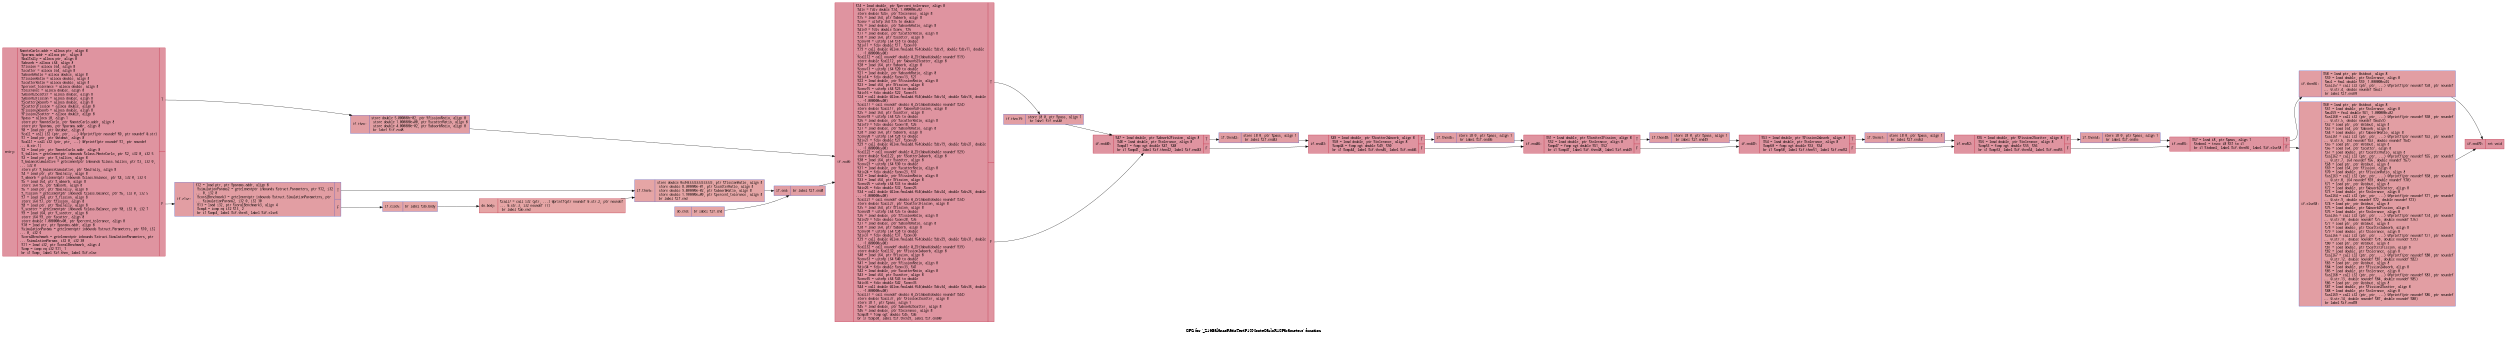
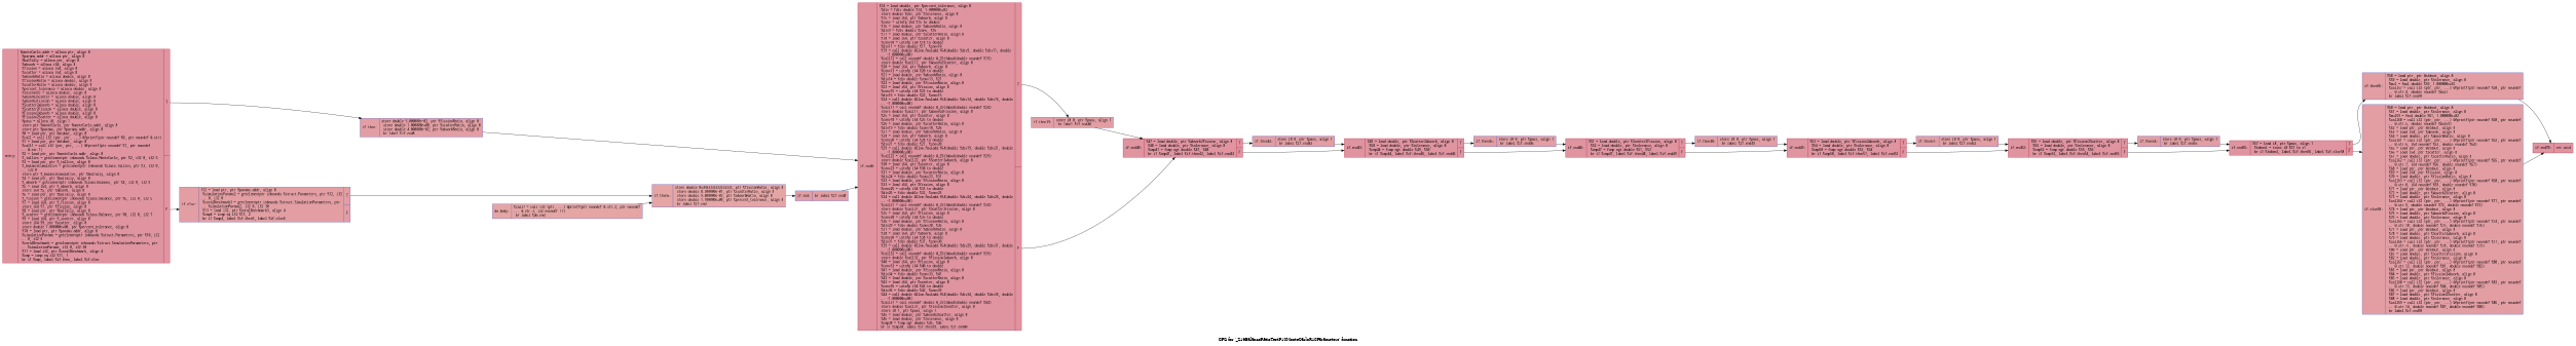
  digraph {
    label="CFG for '_Z16BalanceRatioTestP10MonteCarloR10Parameters' function"
    rankdir=LR
    node [color="#3d50c3ff" fillcolor="#be242e70" fontname=Courier shape=record style=filled]
    n1 [color="#b70d28ff" fillcolor="#b70d2870" label="{entry:\l|  %monteCarlo.addr = alloca ptr, align 8\l  %params.addr = alloca ptr, align 8\l  %balTally = alloca ptr, align 8\l  %absorb = alloca i64, align 8\l  %fission = alloca i64, align 8\l  %scatter = alloca i64, align 8\l  %absorbRatio = alloca double, align 8\l  %fissionRatio = alloca double, align 8\l  %scatterRatio = alloca double, align 8\l  %percent_tolerance = alloca double, align 8\l  %tolerance = alloca double, align 8\l  %Absorb2Scatter = alloca double, align 8\l  %Absorb2Fission = alloca double, align 8\l  %Scatter2Absorb = alloca double, align 8\l  %Scatter2Fission = alloca double, align 8\l  %Fission2Absorb = alloca double, align 8\l  %Fission2Scatter = alloca double, align 8\l  %pass = alloca i8, align 1\l  store ptr %monteCarlo, ptr %monteCarlo.addr, align 8\l  store ptr %params, ptr %params.addr, align 8\l  %0 = load ptr, ptr @stdout, align 8\l  %call = call i32 (ptr, ptr, ...) @fprintf(ptr noundef %0, ptr noundef @.str)\l  %1 = load ptr, ptr @stdout, align 8\l  %call1 = call i32 (ptr, ptr, ...) @fprintf(ptr noundef %1, ptr noundef\l... @.str.1)\l  %2 = load ptr, ptr %monteCarlo.addr, align 8\l  %_tallies = getelementptr inbounds %class.MonteCarlo, ptr %2, i32 0, i32 5\l  %3 = load ptr, ptr %_tallies, align 8\l  %_balanceCumulative = getelementptr inbounds %class.Tallies, ptr %3, i32 0,\l... i32 0\l  store ptr %_balanceCumulative, ptr %balTally, align 8\l  %4 = load ptr, ptr %balTally, align 8\l  %_absorb = getelementptr inbounds %class.Balance, ptr %4, i32 0, i32 0\l  %5 = load i64, ptr %_absorb, align 8\l  store i64 %5, ptr %absorb, align 8\l  %6 = load ptr, ptr %balTally, align 8\l  %_fission = getelementptr inbounds %class.Balance, ptr %6, i32 0, i32 5\l  %7 = load i64, ptr %_fission, align 8\l  store i64 %7, ptr %fission, align 8\l  %8 = load ptr, ptr %balTally, align 8\l  %_scatter = getelementptr inbounds %class.Balance, ptr %8, i32 0, i32 7\l  %9 = load i64, ptr %_scatter, align 8\l  store i64 %9, ptr %scatter, align 8\l  store double 1.000000e+00, ptr %percent_tolerance, align 8\l  %10 = load ptr, ptr %params.addr, align 8\l  %simulationParams = getelementptr inbounds %struct.Parameters, ptr %10, i32\l... 0, i32 0\l  %coralBenchmark = getelementptr inbounds %struct.SimulationParameters, ptr\l... %simulationParams, i32 0, i32 30\l  %11 = load i32, ptr %coralBenchmark, align 4\l  %cmp = icmp eq i32 %11, 1\l  br i1 %cmp, label %if.then, label %if.else\l|{<s0>T|<s1>F}}"]
    n2 [label="{if.then:\l|  store double 5.000000e-02, ptr %fissionRatio, align 8\l  store double 1.000000e+00, ptr %scatterRatio, align 8\l  store double 4.000000e-02, ptr %absorbRatio, align 8\l  br label %if.end8\l}"]
    n3 [label="{if.else:\l|  %12 = load ptr, ptr %params.addr, align 8\l  %simulationParams2 = getelementptr inbounds %struct.Parameters, ptr %12, i32\l... 0, i32 0\l  %coralBenchmark3 = getelementptr inbounds %struct.SimulationParameters, ptr\l... %simulationParams2, i32 0, i32 30\l  %13 = load i32, ptr %coralBenchmark3, align 4\l  %cmp4 = icmp eq i32 %13, 2\l  br i1 %cmp4, label %if.then5, label %if.else6\l|{<s0>T|<s1>F}}"]
    n4 [color="#b70d28ff" fillcolor="#b70d2870" label="{if.end8:\l|  %14 = load double, ptr %percent_tolerance, align 8\l  %div = fdiv double %14, 1.000000e+02\l  store double %div, ptr %tolerance, align 8\l  %15 = load i64, ptr %absorb, align 8\l  %conv = uitofp i64 %15 to double\l  %16 = load double, ptr %absorbRatio, align 8\l  %div9 = fdiv double %conv, %16\l  %17 = load double, ptr %scatterRatio, align 8\l  %18 = load i64, ptr %scatter, align 8\l  %conv10 = uitofp i64 %18 to double\l  %div11 = fdiv double %17, %conv10\l  %19 = call double @llvm.fmuladd.f64(double %div9, double %div11, double\l... -1.000000e+00)\l  %call12 = call noundef double @_ZSt3absd(double noundef %19)\l  store double %call12, ptr %Absorb2Scatter, align 8\l  %20 = load i64, ptr %absorb, align 8\l  %conv13 = uitofp i64 %20 to double\l  %21 = load double, ptr %absorbRatio, align 8\l  %div14 = fdiv double %conv13, %21\l  %22 = load double, ptr %fissionRatio, align 8\l  %23 = load i64, ptr %fission, align 8\l  %conv15 = uitofp i64 %23 to double\l  %div16 = fdiv double %22, %conv15\l  %24 = call double @llvm.fmuladd.f64(double %div14, double %div16, double\l... -1.000000e+00)\l  %call17 = call noundef double @_ZSt3absd(double noundef %24)\l  store double %call17, ptr %Absorb2Fission, align 8\l  %25 = load i64, ptr %scatter, align 8\l  %conv18 = uitofp i64 %25 to double\l  %26 = load double, ptr %scatterRatio, align 8\l  %div19 = fdiv double %conv18, %26\l  %27 = load double, ptr %absorbRatio, align 8\l  %28 = load i64, ptr %absorb, align 8\l  %conv20 = uitofp i64 %28 to double\l  %div21 = fdiv double %27, %conv20\l  %29 = call double @llvm.fmuladd.f64(double %div19, double %div21, double\l... -1.000000e+00)\l  %call22 = call noundef double @_ZSt3absd(double noundef %29)\l  store double %call22, ptr %Scatter2Absorb, align 8\l  %30 = load i64, ptr %scatter, align 8\l  %conv23 = uitofp i64 %30 to double\l  %31 = load double, ptr %scatterRatio, align 8\l  %div24 = fdiv double %conv23, %31\l  %32 = load double, ptr %fissionRatio, align 8\l  %33 = load i64, ptr %fission, align 8\l  %conv25 = uitofp i64 %33 to double\l  %div26 = fdiv double %32, %conv25\l  %34 = call double @llvm.fmuladd.f64(double %div24, double %div26, double\l... -1.000000e+00)\l  %call27 = call noundef double @_ZSt3absd(double noundef %34)\l  store double %call27, ptr %Scatter2Fission, align 8\l  %35 = load i64, ptr %fission, align 8\l  %conv28 = uitofp i64 %35 to double\l  %36 = load double, ptr %fissionRatio, align 8\l  %div29 = fdiv double %conv28, %36\l  %37 = load double, ptr %absorbRatio, align 8\l  %38 = load i64, ptr %absorb, align 8\l  %conv30 = uitofp i64 %38 to double\l  %div31 = fdiv double %37, %conv30\l  %39 = call double @llvm.fmuladd.f64(double %div29, double %div31, double\l... -1.000000e+00)\l  %call32 = call noundef double @_ZSt3absd(double noundef %39)\l  store double %call32, ptr %Fission2Absorb, align 8\l  %40 = load i64, ptr %fission, align 8\l  %conv33 = uitofp i64 %40 to double\l  %41 = load double, ptr %fissionRatio, align 8\l  %div34 = fdiv double %conv33, %41\l  %42 = load double, ptr %scatterRatio, align 8\l  %43 = load i64, ptr %scatter, align 8\l  %conv35 = uitofp i64 %43 to double\l  %div36 = fdiv double %42, %conv35\l  %44 = call double @llvm.fmuladd.f64(double %div34, double %div36, double\l... -1.000000e+00)\l  %call37 = call noundef double @_ZSt3absd(double noundef %44)\l  store double %call37, ptr %Fission2Scatter, align 8\l  store i8 1, ptr %pass, align 1\l  %45 = load double, ptr %Absorb2Scatter, align 8\l  %46 = load double, ptr %tolerance, align 8\l  %cmp38 = fcmp ogt double %45, %46\l  br i1 %cmp38, label %if.then39, label %if.end40\l|{<s0>T|<s1>F}}"]
    n5 [fillcolor="#c5333470" label="{if.then5:\l|  store double 0x3FB3333333333333, ptr %fissionRatio, align 8\l  store double 8.300000e-01, ptr %scatterRatio, align 8\l  store double 9.400000e-02, ptr %absorbRatio, align 8\l  store double 1.100000e+00, ptr %percent_tolerance, align 8\l  br label %if.end\l}"]
-   n6 [fillcolor="#c5333470" label="{if.else6:\l|  br label %do.body\l}"]
    n7 [label="{if.then39:\l|  store i8 0, ptr %pass, align 1\l  br label %if.end40\l}"]
    n8 [color="#b70d28ff" fillcolor="#b70d2870" label="{if.end40:\l|  %47 = load double, ptr %Absorb2Fission, align 8\l  %48 = load double, ptr %tolerance, align 8\l  %cmp41 = fcmp ogt double %47, %48\l  br i1 %cmp41, label %if.then42, label %if.end43\l|{<s0>T|<s1>F}}"]
    n9 [label="{if.end:\l|  br label %if.end8\l}"]
-   n10 [color="#b70d28ff" fillcolor="#c5333470" label="{do.body:\l|  %call7 = call i32 (ptr, ...) @printf(ptr noundef @.str.2, ptr noundef\l... @.str.3, i32 noundef 77)\l  br label %do.end\l}"]
+   n10 [fillcolor="#c5333470" label="{do.body:\l|  %call7 = call i32 (ptr, ...) @printf(ptr noundef @.str.2, ptr noundef\l... @.str.3, i32 noundef 77)\l  br label %do.end\l}"]
    n11 [label="{if.then42:\l|  store i8 0, ptr %pass, align 1\l  br label %if.end43\l}"]
    n12 [color="#b70d28ff" fillcolor="#b70d2870" label="{if.end43:\l|  %49 = load double, ptr %Scatter2Absorb, align 8\l  %50 = load double, ptr %tolerance, align 8\l  %cmp44 = fcmp ogt double %49, %50\l  br i1 %cmp44, label %if.then45, label %if.end46\l|{<s0>T|<s1>F}}"]
-   n13 [fillcolor="#c5333470" label="{do.end:\l|  br label %if.end\l}"]
    n14 [label="{if.then45:\l|  store i8 0, ptr %pass, align 1\l  br label %if.end46\l}"]
    n15 [color="#b70d28ff" fillcolor="#b70d2870" label="{if.end46:\l|  %51 = load double, ptr %Scatter2Fission, align 8\l  %52 = load double, ptr %tolerance, align 8\l  %cmp47 = fcmp ogt double %51, %52\l  br i1 %cmp47, label %if.then48, label %if.end49\l|{<s0>T|<s1>F}}"]
    n16 [label="{if.then48:\l|  store i8 0, ptr %pass, align 1\l  br label %if.end49\l}"]
    n17 [color="#b70d28ff" fillcolor="#b70d2870" label="{if.end49:\l|  %53 = load double, ptr %Fission2Absorb, align 8\l  %54 = load double, ptr %tolerance, align 8\l  %cmp50 = fcmp ogt double %53, %54\l  br i1 %cmp50, label %if.then51, label %if.end52\l|{<s0>T|<s1>F}}"]
    n18 [label="{if.then51:\l|  store i8 0, ptr %pass, align 1\l  br label %if.end52\l}"]
    n19 [color="#b70d28ff" fillcolor="#b70d2870" label="{if.end52:\l|  %55 = load double, ptr %Fission2Scatter, align 8\l  %56 = load double, ptr %tolerance, align 8\l  %cmp53 = fcmp ogt double %55, %56\l  br i1 %cmp53, label %if.then54, label %if.end55\l|{<s0>T|<s1>F}}"]
    n20 [label="{if.then54:\l|  store i8 0, ptr %pass, align 1\l  br label %if.end55\l}"]
    n21 [color="#b70d28ff" fillcolor="#b70d2870" label="{if.end55:\l|  %57 = load i8, ptr %pass, align 1\l  %tobool = trunc i8 %57 to i1\l  br i1 %tobool, label %if.then56, label %if.else58\l|{<s0>T|<s1>F}}"]
    n22 [label="{if.then56:\l|  %58 = load ptr, ptr @stdout, align 8\l  %59 = load double, ptr %tolerance, align 8\l  %mul = fmul double %59, 1.000000e+02\l  %call57 = call i32 (ptr, ptr, ...) @fprintf(ptr noundef %58, ptr noundef\l... @.str.4, double noundef %mul)\l  br label %if.end70\l}"]
    n23 [label="{if.else58:\l|  %60 = load ptr, ptr @stdout, align 8\l  %61 = load double, ptr %tolerance, align 8\l  %mul59 = fmul double %61, 1.000000e+02\l  %call60 = call i32 (ptr, ptr, ...) @fprintf(ptr noundef %60, ptr noundef\l... @.str.5, double noundef %mul59)\l  %62 = load ptr, ptr @stdout, align 8\l  %63 = load i64, ptr %absorb, align 8\l  %64 = load double, ptr %absorbRatio, align 8\l  %call61 = call i32 (ptr, ptr, ...) @fprintf(ptr noundef %62, ptr noundef\l... @.str.6, i64 noundef %63, double noundef %64)\l  %65 = load ptr, ptr @stdout, align 8\l  %66 = load i64, ptr %scatter, align 8\l  %67 = load double, ptr %scatterRatio, align 8\l  %call62 = call i32 (ptr, ptr, ...) @fprintf(ptr noundef %65, ptr noundef\l... @.str.7, i64 noundef %66, double noundef %67)\l  %68 = load ptr, ptr @stdout, align 8\l  %69 = load i64, ptr %fission, align 8\l  %70 = load double, ptr %fissionRatio, align 8\l  %call63 = call i32 (ptr, ptr, ...) @fprintf(ptr noundef %68, ptr noundef\l... @.str.8, i64 noundef %69, double noundef %70)\l  %71 = load ptr, ptr @stdout, align 8\l  %72 = load double, ptr %Absorb2Scatter, align 8\l  %73 = load double, ptr %tolerance, align 8\l  %call64 = call i32 (ptr, ptr, ...) @fprintf(ptr noundef %71, ptr noundef\l... @.str.9, double noundef %72, double noundef %73)\l  %74 = load ptr, ptr @stdout, align 8\l  %75 = load double, ptr %Absorb2Fission, align 8\l  %76 = load double, ptr %tolerance, align 8\l  %call65 = call i32 (ptr, ptr, ...) @fprintf(ptr noundef %74, ptr noundef\l... @.str.10, double noundef %75, double noundef %76)\l  %77 = load ptr, ptr @stdout, align 8\l  %78 = load double, ptr %Scatter2Absorb, align 8\l  %79 = load double, ptr %tolerance, align 8\l  %call66 = call i32 (ptr, ptr, ...) @fprintf(ptr noundef %77, ptr noundef\l... @.str.11, double noundef %78, double noundef %79)\l  %80 = load ptr, ptr @stdout, align 8\l  %81 = load double, ptr %Scatter2Fission, align 8\l  %82 = load double, ptr %tolerance, align 8\l  %call67 = call i32 (ptr, ptr, ...) @fprintf(ptr noundef %80, ptr noundef\l... @.str.12, double noundef %81, double noundef %82)\l  %83 = load ptr, ptr @stdout, align 8\l  %84 = load double, ptr %Fission2Absorb, align 8\l  %85 = load double, ptr %tolerance, align 8\l  %call68 = call i32 (ptr, ptr, ...) @fprintf(ptr noundef %83, ptr noundef\l... @.str.13, double noundef %84, double noundef %85)\l  %86 = load ptr, ptr @stdout, align 8\l  %87 = load double, ptr %Fission2Scatter, align 8\l  %88 = load double, ptr %tolerance, align 8\l  %call69 = call i32 (ptr, ptr, ...) @fprintf(ptr noundef %86, ptr noundef\l... @.str.14, double noundef %87, double noundef %88)\l  br label %if.end70\l}"]
    n24 [color="#b70d28ff" fillcolor="#b70d2870" label="{if.end70:\l|  ret void\l}"]
    n1 -> n2 [tailport=s0]
    n1 -> n3 [tailport=s1]
    n2 -> n4
    n3 -> n5 [tailport=s0]
-   n3 -> n6 [tailport=s1]
    n4 -> n7 [tailport=s0]
    n4 -> n8 [tailport=s1]
    n5 -> n9
-   n6 -> n10
    n7 -> n8
    n8 -> n11 [tailport=s0]
    n8 -> n12 [tailport=s1]
    n9 -> n4
    n10 -> n5
    n11 -> n12
    n12 -> n14 [tailport=s0]
    n12 -> n15 [tailport=s1]
-   n13 -> n9
    n14 -> n15
    n15 -> n16 [tailport=s0]
    n15 -> n17 [tailport=s1]
    n16 -> n17
    n17 -> n18 [tailport=s0]
    n17 -> n19 [tailport=s1]
    n18 -> n19
    n19 -> n20 [tailport=s0]
    n19 -> n21 [tailport=s1]
    n20 -> n21
    n21 -> n22 [tailport=s0]
    n21 -> n23 [tailport=s1]
    n22 -> n24
    n23 -> n24
  }
